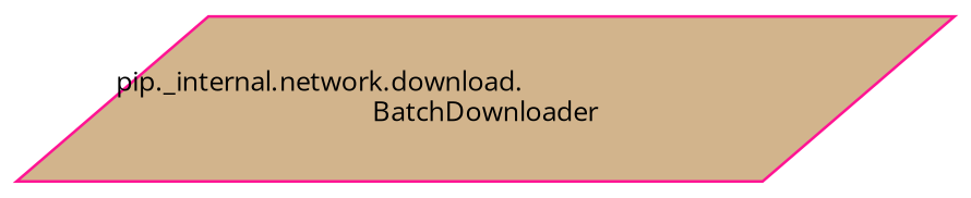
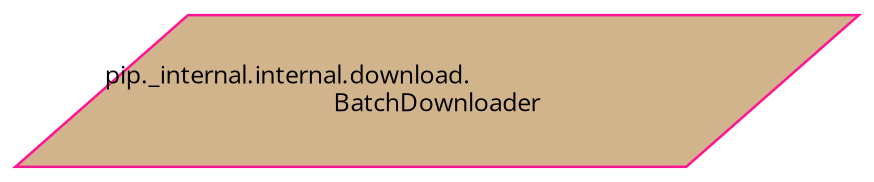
  digraph {
    rankdir=LR
    fontname="Open Sans"
-   n1 [color=deeppink fillcolor=tan fontname="Open Sans" fontsize=10 height=0.2 label="pip._internal.network.download.\lBatchDownloader" shape=parallelogram style=filled width=0.4]
+   n1 [color=deeppink fillcolor=tan fontname="Open Sans" fontsize=10 height=0.2 label="pip._internal.internal.download.\lBatchDownloader" shape=parallelogram style=filled width=0.4]
  }
